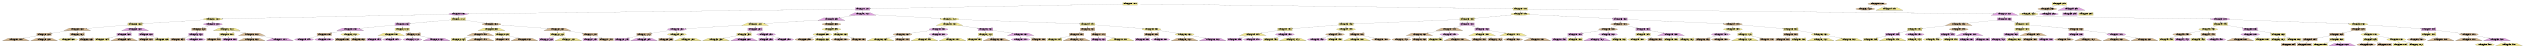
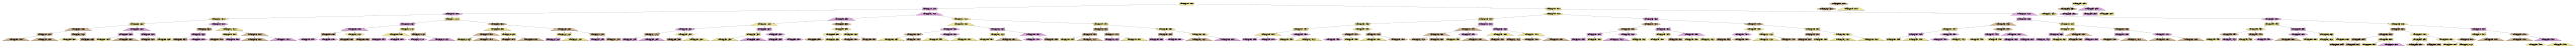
  digraph {
    fontname="DejaVu Sans Mono"
    node [fillcolor=khaki fontname="DejaVu Sans Mono" shape=ellipse style=filled]
    edge [fontname="DejaVu Sans Mono"]
    n1 [label="Node{data=[7087, 7087]}" shape=box]
    n2 [fillcolor=plum label="Node{data=[4172, 4172]}" shape=box]
    n3 [label="Node{data=[7187, 7187]}" shape=box]
    n4 [fillcolor=plum label="Node{data=[2728, 2728]}"]
    n5 [fillcolor=plum label="Node{data=[7004, 7004]}" shape=trapezium]
    n6 [label="Node{data=[7119, 7119]}"]
    n7 [fillcolor=plum label="Node{data=[7840, 7840]}" shape=trapezium]
    n8 [label="Node{data=[1614, 1614]}"]
    n9 [label="Node{data=[2744, 2744]}" shape=folder]
    n10 [fillcolor=plum label="Node{data=[6293, 6293]}" shape=trapezium]
    n11 [label="Node{data=[7044, 7044]}"]
    n12 [label="Node{data=[1606, 1606]}" shape=folder]
    n13 [fillcolor=plum label="Node{data=[2720, 2720]}"]
    n14 [fillcolor=plum label="Node{data=[2736, 2736]}" shape=folder]
    n15 [fillcolor=tan label="Node{data=[3814, 3814]}"]
    n16 [fillcolor=tan label="Node{data=[1602, 1602]}" shape=trapezium]
    n17 [fillcolor=plum label="Node{data=[1610, 1610]}" shape=trapezium]
    n18 [fillcolor=tan label="Node{data=[2542, 2542]}" shape=box]
    n19 [label="Node{data=[2724, 2724]}" shape=trapezium]
    n20 [fillcolor=tan label="Node{data=[1480, 1480]}" shape=folder]
    n21 [fillcolor=tan label="Node{data=[1604, 1604]}" shape=folder]
    n22 [fillcolor=plum label="Node{data=[1608, 1608]}" shape=folder]
    n23 [fillcolor=plum label="Node{data=[1612, 1612]}" shape=box]
    n24 [fillcolor=tan label="Node{data=[1011, 1011]}" shape=trapezium]
    n25 [fillcolor=tan label="Node{data=[1483, 1483]}" shape=trapezium]
    n26 [label="Node{data=[1603, 1603]}"]
    n27 [fillcolor=tan label="Node{data=[1605, 1605]}" shape=folder]
    n28 [label="Node{data=[1607, 1607]}" shape=box]
    n29 [fillcolor=tan label="Node{data=[1609, 1609]}" shape=trapezium]
    n30 [fillcolor=tan label="Node{data=[1611, 1611]}" shape=box]
    n31 [label="Node{data=[1613, 1613]}" shape=folder]
    n32 [fillcolor=plum label="Node{data=[1945, 1945]}" shape=box]
    n33 [label="Node{data=[2722, 2722]}" shape=folder]
    n34 [fillcolor=tan label="Node{data=[2726, 2726]}" shape=trapezium]
    n35 [fillcolor=tan label="Node{data=[1857, 1857]}" shape=box]
    n36 [fillcolor=plum label="Node{data=[2278, 2278]}"]
    n37 [fillcolor=tan label="Node{data=[2718, 2718]}"]
    n38 [fillcolor=tan label="Node{data=[2547, 2547]}"]
    n39 [label="Node{data=[2719, 2719]}" shape=trapezium]
    n40 [fillcolor=tan label="Node{data=[2721, 2721]}" shape=box]
    n41 [fillcolor=plum label="Node{data=[2723, 2723]}" shape=box]
    n42 [fillcolor=tan label="Node{data=[2725, 2725]}" shape=trapezium]
    n43 [fillcolor=plum label="Node{data=[2727, 2727]}" shape=trapezium]
    n44 [fillcolor=plum label="Node{data=[2732, 2732]}" shape=trapezium]
    n45 [label="Node{data=[2740, 2740]}" shape=box]
    n46 [label="Node{data=[3018, 3018]}" shape=trapezium]
    n47 [fillcolor=tan label="Node{data=[4168, 4168]}" shape=trapezium]
    n48 [fillcolor=tan label="Node{data=[2730, 2730]}" shape=folder]
    n49 [label="Node{data=[2734, 2734]}"]
    n50 [label="Node{data=[2738, 2738]}" shape=trapezium]
    n51 [fillcolor=tan label="Node{data=[2742, 2742]}" shape=folder]
    n52 [fillcolor=plum label="Node{data=[2729, 2729]}"]
    n53 [fillcolor=plum label="Node{data=[2731, 2731]}"]
    n54 [fillcolor=tan label="Node{data=[2733, 2733]}" shape=folder]
    n55 [fillcolor=tan label="Node{data=[2735, 2735]}" shape=box]
    n56 [fillcolor=plum label="Node{data=[2737, 2737]}" shape=box]
    n57 [fillcolor=plum label="Node{data=[2739, 2739]}"]
    n58 [fillcolor=plum label="Node{data=[2741, 2741]}"]
    n59 [fillcolor=plum label="Node{data=[2743, 2743]}" shape=trapezium]
    n60 [fillcolor=tan label="Node{data=[2972, 2972]}" shape=trapezium]
    n61 [label="Node{data=[3473, 3473]}" shape=box]
    n62 [label="Node{data=[4046, 4046]}" shape=folder]
    n63 [fillcolor=tan label="Node{data=[4170, 4170]}" shape=box]
    n64 [label="Node{data=[2745, 2745]}" shape=folder]
    n65 [fillcolor=tan label="Node{data=[2977, 2977]}" shape=trapezium]
    n66 [fillcolor=tan label="Node{data=[3077, 3077]}" shape=box]
    n67 [fillcolor=tan label="Node{data=[3715, 3715]}" shape=trapezium]
    n68 [fillcolor=plum label="Node{data=[4040, 4040]}" shape=folder]
    n69 [label="Node{data=[4167, 4167]}" shape=trapezium]
    n70 [fillcolor=plum label="Node{data=[4169, 4169]}" shape=box]
    n71 [fillcolor=tan label="Node{data=[4171, 4171]}" shape=box]
    n72 [label="Node{data=[4840, 4840]}" shape=trapezium]
    n73 [fillcolor=tan label="Node{data=[6301, 6301]}"]
    n74 [label="Node{data=[7012, 7012]}" shape=trapezium]
    n75 [label="Node{data=[7079, 7079]}" shape=box]
    n76 [fillcolor=plum label="Node{data=[4735, 4735]}"]
    n77 [fillcolor=plum label="Node{data=[6287, 6287]}" shape=folder]
    n78 [label="Node{data=[6999, 6999]}"]
    n79 [fillcolor=tan label="Node{data=[4174, 4174]}" shape=folder]
    n80 [label="Node{data=[4809, 4809]}"]
    n81 [label="Node{data=[4951, 4951]}" shape=folder]
    n82 [fillcolor=plum label="Node{data=[6291, 6291]}"]
    n83 [fillcolor=plum label="Node{data=[4173, 4173]}" shape=folder]
    n84 [fillcolor=plum label="Node{data=[4689, 4689]}" shape=trapezium]
    n85 [fillcolor=tan label="Node{data=[4803, 4803]}" shape=folder]
    n86 [label="Node{data=[4810, 4810]}" shape=trapezium]
    n87 [label="Node{data=[4950, 4950]}" shape=trapezium]
    n88 [fillcolor=plum label="Node{data=[5268, 5268]}" shape=trapezium]
    n89 [fillcolor=plum label="Node{data=[6290, 6290]}" shape=folder]
    n90 [fillcolor=plum label="Node{data=[6292, 6292]}"]
    n91 [label="Node{data=[6297, 6297]}" shape=box]
    n92 [fillcolor=tan label="Node{data=[6295, 6295]}"]
    n93 [fillcolor=plum label="Node{data=[6299, 6299]}" shape=trapezium]
    n94 [label="Node{data=[6303, 6303]}"]
    n95 [label="Node{data=[7002, 7002]}" shape=box]
    n96 [label="Node{data=[6294, 6294]}"]
    n97 [fillcolor=plum label="Node{data=[6296, 6296]}"]
    n98 [fillcolor=plum label="Node{data=[6298, 6298]}" shape=folder]
    n99 [label="Node{data=[6300, 6300]}" shape=folder]
    n100 [fillcolor=tan label="Node{data=[6302, 6302]}"]
    n101 [label="Node{data=[6756, 6756]}" shape=folder]
    n102 [fillcolor=tan label="Node{data=[7001, 7001]}"]
    n103 [fillcolor=tan label="Node{data=[7003, 7003]}" shape=box]
    n104 [fillcolor=plum label="Node{data=[7008, 7008]}"]
    n105 [fillcolor=plum label="Node{data=[7016, 7016]}" shape=folder]
    n106 [fillcolor=tan label="Node{data=[7075, 7075]}" shape=folder]
    n107 [label="Node{data=[7083, 7083]}"]
    n108 [fillcolor=tan label="Node{data=[7006, 7006]}"]
    n109 [fillcolor=plum label="Node{data=[7010, 7010]}"]
    n110 [label="Node{data=[7014, 7014]}" shape=box]
    n111 [fillcolor=plum label="Node{data=[7018, 7018]}" shape=trapezium]
    n112 [label="Node{data=[7005, 7005]}" shape=trapezium]
    n113 [fillcolor=tan label="Node{data=[7007, 7007]}" shape=box]
    n114 [label="Node{data=[7009, 7009]}" shape=trapezium]
    n115 [label="Node{data=[7011, 7011]}" shape=trapezium]
    n116 [label="Node{data=[7013, 7013]}" shape=box]
    n117 [fillcolor=tan label="Node{data=[7015, 7015]}" shape=trapezium]
    n118 [fillcolor=plum label="Node{data=[7017, 7017]}"]
    n119 [fillcolor=tan label="Node{data=[7031, 7031]}" shape=box]
    n120 [fillcolor=tan label="Node{data=[7073, 7073]}" shape=box]
    n121 [fillcolor=tan label="Node{data=[7077, 7077]}" shape=box]
    n122 [fillcolor=tan label="Node{data=[7081, 7081]}" shape=folder]
    n123 [label="Node{data=[7085, 7085]}"]
    n124 [label="Node{data=[7072, 7072]}" shape=folder]
    n125 [fillcolor=tan label="Node{data=[7074, 7074]}" shape=trapezium]
    n126 [fillcolor=plum label="Node{data=[7076, 7076]}" shape=folder]
    n127 [label="Node{data=[7078, 7078]}" shape=trapezium]
    n128 [fillcolor=plum label="Node{data=[7080, 7080]}" shape=folder]
    n129 [fillcolor=plum label="Node{data=[7082, 7082]}"]
    n130 [fillcolor=tan label="Node{data=[7084, 7084]}" shape=trapezium]
    n131 [fillcolor=plum label="Node{data=[7086, 7086]}" shape=trapezium]
    n132 [label="Node{data=[7103, 7103]}" shape=folder]
    n133 [fillcolor=plum label="Node{data=[7135, 7135]}" shape=box]
    n134 [fillcolor=plum label="Node{data=[7203, 7203]}" shape=box]
    n135 [fillcolor=plum label="Node{data=[8007, 8007]}"]
    n136 [label="Node{data=[7095, 7095]}" shape=box]
    n137 [fillcolor=plum label="Node{data=[7111, 7111]}" shape=box]
    n138 [fillcolor=tan label="Node{data=[7127, 7127]}"]
    n139 [fillcolor=tan label="Node{data=[7179, 7179]}"]
    n140 [label="Node{data=[7091, 7091]}" shape=folder]
    n141 [label="Node{data=[7099, 7099]}"]
    n142 [fillcolor=tan label="Node{data=[7107, 7107]}" shape=trapezium]
    n143 [fillcolor=plum label="Node{data=[7115, 7115]}" shape=box]
    n144 [label="Node{data=[7089, 7089]}" shape=trapezium]
    n145 [fillcolor=plum label="Node{data=[7093, 7093]}"]
    n146 [fillcolor=tan label="Node{data=[7097, 7097]}"]
    n147 [fillcolor=tan label="Node{data=[7101, 7101]}" shape=folder]
    n148 [fillcolor=plum label="Node{data=[7088, 7088]}" shape=box]
    n149 [fillcolor=plum label="Node{data=[7090, 7090]}"]
    n150 [label="Node{data=[7092, 7092]}" shape=folder]
    n151 [label="Node{data=[7094, 7094]}" shape=trapezium]
    n152 [fillcolor=plum label="Node{data=[7096, 7096]}"]
    n153 [label="Node{data=[7098, 7098]}" shape=box]
    n154 [label="Node{data=[7100, 7100]}" shape=trapezium]
    n155 [fillcolor=tan label="Node{data=[7102, 7102]}"]
    n156 [fillcolor=tan label="Node{data=[7105, 7105]}" shape=trapezium]
    n157 [fillcolor=plum label="Node{data=[7109, 7109]}"]
    n158 [label="Node{data=[7113, 7113]}" shape=trapezium]
    n159 [label="Node{data=[7117, 7117]}" shape=trapezium]
    n160 [fillcolor=tan label="Node{data=[7104, 7104]}"]
    n161 [fillcolor=tan label="Node{data=[7106, 7106]}" shape=box]
    n162 [label="Node{data=[7108, 7108]}" shape=folder]
    n163 [fillcolor=tan label="Node{data=[7110, 7110]}" shape=trapezium]
    n164 [fillcolor=tan label="Node{data=[7112, 7112]}" shape=folder]
    n165 [fillcolor=tan label="Node{data=[7114, 7114]}" shape=folder]
    n166 [fillcolor=tan label="Node{data=[7116, 7116]}"]
    n167 [fillcolor=tan label="Node{data=[7118, 7118]}" shape=trapezium]
    n168 [fillcolor=tan label="Node{data=[7123, 7123]}"]
    n169 [fillcolor=plum label="Node{data=[7131, 7131]}" shape=folder]
    n170 [label="Node{data=[7139, 7139]}"]
    n171 [label="Node{data=[7183, 7183]}" shape=folder]
    n172 [fillcolor=plum label="Node{data=[7121, 7121]}" shape=folder]
    n173 [fillcolor=plum label="Node{data=[7125, 7125]}"]
    n174 [label="Node{data=[7129, 7129]}" shape=box]
    n175 [fillcolor=plum label="Node{data=[7133, 7133]}" shape=trapezium]
    n176 [fillcolor=plum label="Node{data=[7120, 7120]}" shape=folder]
    n177 [label="Node{data=[7122, 7122]}" shape=folder]
    n178 [fillcolor=plum label="Node{data=[7124, 7124]}" shape=trapezium]
    n179 [label="Node{data=[7126, 7126]}" shape=folder]
    n180 [label="Node{data=[7128, 7128]}"]
    n181 [fillcolor=tan label="Node{data=[7130, 7130]}" shape=folder]
    n182 [label="Node{data=[7132, 7132]}" shape=folder]
    n183 [label="Node{data=[7134, 7134]}" shape=folder]
    n184 [fillcolor=plum label="Node{data=[7137, 7137]}"]
    n185 [label="Node{data=[7141, 7141]}" shape=folder]
    n186 [fillcolor=tan label="Node{data=[7181, 7181]}" shape=box]
    n187 [label="Node{data=[7185, 7185]}"]
    n188 [fillcolor=tan label="Node{data=[7136, 7136]}" shape=folder]
    n189 [fillcolor=tan label="Node{data=[7138, 7138]}"]
    n190 [label="Node{data=[7140, 7140]}" shape=trapezium]
    n191 [fillcolor=tan label="Node{data=[7178, 7178]}" shape=box]
    n192 [fillcolor=tan label="Node{data=[7180, 7180]}" shape=folder]
    n193 [label="Node{data=[7182, 7182]}" shape=folder]
    n194 [label="Node{data=[7184, 7184]}" shape=trapezium]
    n195 [label="Node{data=[7186, 7186]}" shape=trapezium]
    n196 [fillcolor=tan label="Node{data=[7195, 7195]}" shape=trapezium]
    n197 [label="Node{data=[7211, 7211]}" shape=folder]
    n198 [label="Node{data=[7999, 7999]}" shape=folder]
    n199 [label="Node{data=[8705, 8705]}"]
    n200 [label="Node{data=[7191, 7191]}" shape=folder]
    n201 [fillcolor=tan label="Node{data=[7199, 7199]}"]
    n202 [label="Node{data=[7207, 7207]}" shape=box]
    n203 [fillcolor=tan label="Node{data=[7215, 7215]}" shape=box]
    n204 [fillcolor=plum label="Node{data=[7189, 7189]}" shape=folder]
    n205 [fillcolor=plum label="Node{data=[7193, 7193]}"]
    n206 [fillcolor=plum label="Node{data=[7197, 7197]}" shape=box]
    n207 [fillcolor=plum label="Node{data=[7201, 7201]}" shape=trapezium]
    n208 [label="Node{data=[7188, 7188]}" shape=folder]
    n209 [label="Node{data=[7190, 7190]}" shape=trapezium]
+   n210 [fillcolor=plum label="Node{data=[7192, 7192]}"]
    n211 [label="Node{data=[7194, 7194]}" shape=box]
    n212 [label="Node{data=[7196, 7196]}"]
    n213 [label="Node{data=[7198, 7198]}" shape=box]
    n214 [fillcolor=plum label="Node{data=[7200, 7200]}" shape=folder]
    n215 [fillcolor=plum label="Node{data=[7202, 7202]}" shape=folder]
    n216 [fillcolor=plum label="Node{data=[7205, 7205]}" shape=folder]
    n217 [fillcolor=tan label="Node{data=[7209, 7209]}" shape=trapezium]
    n218 [fillcolor=plum label="Node{data=[7213, 7213]}" shape=box]
    n219 [fillcolor=plum label="Node{data=[7217, 7217]}"]
    n220 [fillcolor=plum label="Node{data=[7204, 7204]}" shape=box]
    n221 [label="Node{data=[7206, 7206]}" shape=folder]
    n222 [fillcolor=tan label="Node{data=[7208, 7208]}" shape=box]
    n223 [fillcolor=plum label="Node{data=[7210, 7210]}" shape=box]
    n224 [fillcolor=tan label="Node{data=[7212, 7212]}"]
    n225 [fillcolor=tan label="Node{data=[7214, 7214]}" shape=trapezium]
    n226 [fillcolor=tan label="Node{data=[7216, 7216]}" shape=trapezium]
    n227 [fillcolor=tan label="Node{data=[7606, 7606]}" shape=trapezium]
    n228 [label="Node{data=[7995, 7995]}"]
    n229 [fillcolor=plum label="Node{data=[8003, 8003]}" shape=folder]
    n230 [fillcolor=tan label="Node{data=[8697, 8697]}" shape=box]
    n231 [fillcolor=plum label="Node{data=[8709, 8709]}" shape=folder]
    n232 [fillcolor=tan label="Node{data=[7993, 7993]}"]
    n233 [fillcolor=tan label="Node{data=[7997, 7997]}" shape=box]
    n234 [fillcolor=plum label="Node{data=[8001, 8001]}"]
    n235 [label="Node{data=[8005, 8005]}" shape=box]
    n236 [label="Node{data=[7992, 7992]}" shape=box]
    n237 [fillcolor=plum label="Node{data=[7994, 7994]}" shape=box]
    n238 [label="Node{data=[7996, 7996]}" shape=folder]
    n239 [fillcolor=plum label="Node{data=[7998, 7998]}"]
    n240 [fillcolor=tan label="Node{data=[8000, 8000]}" shape=trapezium]
    n241 [label="Node{data=[8002, 8002]}" shape=box]
    n242 [label="Node{data=[8004, 8004]}" shape=folder]
    n243 [label="Node{data=[8006, 8006]}" shape=box]
    n244 [fillcolor=tan label="Node{data=[8161, 8161]}" shape=box]
    n245 [label="Node{data=[8701, 8701]}"]
    n246 [label="Node{data=[8707, 8707]}" shape=folder]
    n247 [fillcolor=tan label="Node{data=[8711, 8711]}"]
    n248 [fillcolor=tan label="Node{data=[8009, 8009]}" shape=box]
    n249 [label="Node{data=[8362, 8362]}" shape=box]
    n250 [label="Node{data=[8699, 8699]}" shape=folder]
    n251 [label="Node{data=[8703, 8703]}"]
    n252 [fillcolor=tan label="Node{data=[8008, 8008]}" shape=folder]
    n253 [fillcolor=tan label="Node{data=[8010, 8010]}" shape=box]
    n254 [label="Node{data=[8208, 8208]}" shape=box]
    n255 [fillcolor=plum label="Node{data=[8670, 8670]}" shape=trapezium]
    n256 [fillcolor=tan label="Node{data=[8698, 8698]}"]
    n257 [fillcolor=tan label="Node{data=[8700, 8700]}" shape=box]
    n258 [label="Node{data=[8702, 8702]}" shape=folder]
    n259 [label="Node{data=[8704, 8704]}" shape=box]
    n260 [fillcolor=tan label="Node{data=[8706, 8706]}"]
    n261 [fillcolor=tan label="Node{data=[8708, 8708]}" shape=trapezium]
    n262 [fillcolor=tan label="Node{data=[8710, 8710]}" shape=trapezium]
    n263 [fillcolor=plum label="Node{data=[9610, 9610]}" shape=trapezium]
    n264 [label="Node{data=[9203, 9203]}"]
    n265 [label="Node{data=[9972, 9972]}" shape=trapezium]
    n1 -> n2
    n1 -> n3
    n2 -> n4
    n2 -> n5
    n3 -> n6
    n3 -> n7
    n4 -> n8
    n4 -> n9
    n5 -> n10
    n5 -> n11
    n6 -> n132
    n6 -> n133
    n7 -> n134
    n7 -> n135
    n8 -> n12
    n8 -> n13
    n9 -> n14
    n9 -> n15
    n10 -> n72
    n10 -> n73
    n11 -> n74
    n11 -> n75
    n12 -> n16
    n12 -> n17
    n13 -> n18
    n13 -> n19
    n14 -> n44
    n14 -> n45
    n15 -> n46
    n15 -> n47
    n16 -> n20
    n16 -> n21
    n17 -> n22
    n17 -> n23
    n18 -> n32
    n19 -> n33
    n19 -> n34
    n20 -> n24
    n20 -> n25
    n21 -> n26
    n21 -> n27
    n22 -> n28
    n22 -> n29
    n23 -> n30
    n23 -> n31
    n32 -> n35
    n32 -> n36
    n33 -> n40
    n33 -> n41
    n34 -> n42
    n34 -> n43
    n37 -> n38
    n37 -> n39
    n44 -> n48
    n44 -> n49
    n45 -> n50
    n45 -> n51
    n46 -> n60
    n46 -> n61
    n47 -> n62
    n47 -> n63
    n48 -> n52
    n48 -> n53
    n49 -> n54
    n49 -> n55
    n50 -> n56
    n50 -> n57
    n51 -> n58
    n51 -> n59
    n60 -> n64
    n60 -> n65
    n61 -> n66
    n61 -> n67
    n62 -> n68
    n62 -> n69
    n63 -> n70
    n63 -> n71
    n72 -> n76
    n72 -> n77
    n73 -> n78
    n74 -> n104
    n74 -> n105
    n75 -> n106
    n75 -> n107
    n76 -> n79
    n76 -> n80
    n77 -> n81
    n77 -> n82
    n78 -> n94
    n78 -> n95
    n79 -> n83
    n79 -> n84
    n80 -> n85
    n80 -> n86
    n81 -> n87
    n81 -> n88
    n82 -> n89
    n82 -> n90
    n91 -> n92
    n91 -> n93
    n92 -> n96
    n92 -> n97
    n93 -> n98
    n93 -> n99
    n94 -> n100
    n94 -> n101
    n95 -> n102
    n95 -> n103
    n104 -> n108
    n104 -> n109
    n105 -> n110
    n105 -> n111
    n106 -> n120
    n106 -> n121
    n107 -> n122
    n107 -> n123
    n108 -> n112
    n108 -> n113
    n109 -> n114
    n109 -> n115
    n110 -> n116
    n110 -> n117
    n111 -> n118
    n111 -> n119
    n120 -> n124
    n120 -> n125
    n121 -> n126
    n121 -> n127
    n122 -> n128
    n122 -> n129
    n123 -> n130
    n123 -> n131
    n132 -> n136
    n132 -> n137
    n133 -> n138
    n133 -> n139
    n134 -> n196
    n134 -> n197
    n135 -> n198
    n135 -> n199
    n136 -> n140
    n136 -> n141
    n137 -> n142
    n137 -> n143
    n138 -> n168
    n138 -> n169
    n139 -> n170
    n139 -> n171
    n140 -> n144
    n140 -> n145
    n141 -> n146
    n141 -> n147
    n142 -> n156
    n142 -> n157
    n143 -> n158
    n143 -> n159
    n144 -> n148
    n144 -> n149
    n145 -> n150
    n145 -> n151
    n146 -> n152
    n146 -> n153
    n147 -> n154
    n147 -> n155
    n156 -> n160
    n156 -> n161
    n157 -> n162
    n157 -> n163
    n158 -> n164
    n158 -> n165
    n159 -> n166
    n159 -> n167
    n168 -> n172
    n168 -> n173
    n169 -> n174
    n169 -> n175
    n170 -> n184
    n170 -> n185
    n171 -> n186
    n171 -> n187
    n172 -> n176
    n172 -> n177
    n173 -> n178
    n173 -> n179
    n174 -> n180
    n174 -> n181
    n175 -> n182
    n175 -> n183
    n184 -> n188
    n184 -> n189
    n185 -> n190
    n185 -> n191
    n186 -> n192
    n186 -> n193
    n187 -> n194
    n187 -> n195
    n196 -> n200
    n196 -> n201
    n197 -> n202
    n197 -> n203
    n198 -> n228
    n198 -> n229
    n199 -> n230
    n199 -> n231
    n200 -> n204
    n200 -> n205
    n201 -> n206
    n201 -> n207
    n202 -> n216
    n202 -> n217
    n203 -> n218
    n203 -> n219
    n204 -> n208
    n204 -> n209
+   n205 -> n210
    n205 -> n211
    n206 -> n212
    n206 -> n213
    n207 -> n214
    n207 -> n215
    n216 -> n220
    n216 -> n221
    n217 -> n222
    n217 -> n223
    n218 -> n224
    n218 -> n225
    n219 -> n226
    n219 -> n227
    n228 -> n232
    n228 -> n233
    n229 -> n234
    n229 -> n235
    n230 -> n244
    n230 -> n245
    n231 -> n246
    n231 -> n247
    n232 -> n236
    n232 -> n237
    n233 -> n238
    n233 -> n239
    n234 -> n240
    n234 -> n241
    n235 -> n242
    n235 -> n243
    n244 -> n248
    n244 -> n249
    n245 -> n250
    n245 -> n251
    n246 -> n260
    n246 -> n261
    n247 -> n262
    n247 -> n263
    n248 -> n252
    n248 -> n253
    n249 -> n254
    n249 -> n255
    n250 -> n256
    n250 -> n257
    n251 -> n258
    n251 -> n259
    n263 -> n264
    n263 -> n265
  }
